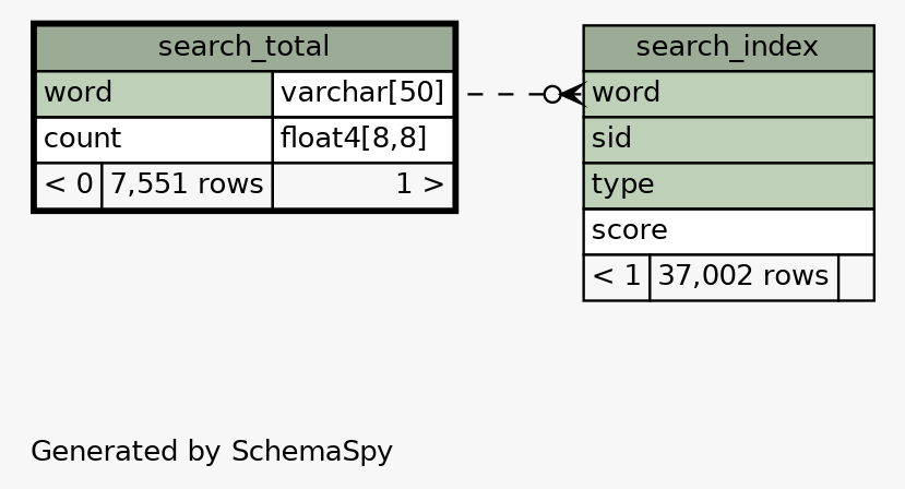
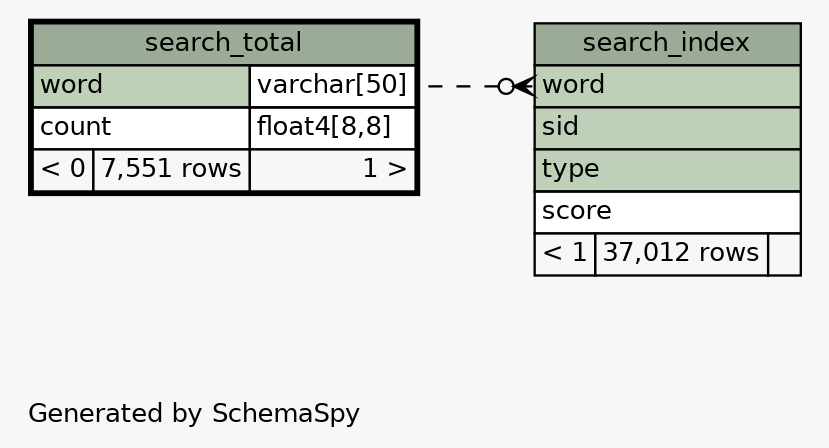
  digraph {
    bgcolor="#f7f7f7"
    fontname=Helvetica
    fontsize=11
    label="\nGenerated by SchemaSpy"
    labeljust=l
    nodesep=0.18
    rankdir=RL
    ranksep=0.46
    node [fontname=Helvetica fontsize=11 shape=plaintext]
-   n1 [label=<     <TABLE BORDER="0" CELLBORDER="1" CELLSPACING="0" BGCOLOR="#ffffff">       <TR><TD COLSPAN="3" BGCOLOR="#9bab96" ALIGN="CENTER">search_index</TD></TR>       <TR><TD PORT="word" COLSPAN="3" BGCOLOR="#bed1b8" ALIGN="LEFT">word</TD></TR>       <TR><TD PORT="sid" COLSPAN="3" BGCOLOR="#bed1b8" ALIGN="LEFT">sid</TD></TR>       <TR><TD PORT="type" COLSPAN="3" BGCOLOR="#bed1b8" ALIGN="LEFT">type</TD></TR>       <TR><TD PORT="score" COLSPAN="3" ALIGN="LEFT">score</TD></TR>       <TR><TD ALIGN="LEFT" BGCOLOR="#f7f7f7">&lt; 1</TD><TD ALIGN="RIGHT" BGCOLOR="#f7f7f7">37,002 rows</TD><TD ALIGN="RIGHT" BGCOLOR="#f7f7f7">  </TD></TR>     </TABLE>>]
+   n1 [label=<     <TABLE BORDER="0" CELLBORDER="1" CELLSPACING="0" BGCOLOR="#ffffff">       <TR><TD COLSPAN="3" BGCOLOR="#9bab96" ALIGN="CENTER">search_index</TD></TR>       <TR><TD PORT="word" COLSPAN="3" BGCOLOR="#bed1b8" ALIGN="LEFT">word</TD></TR>       <TR><TD PORT="sid" COLSPAN="3" BGCOLOR="#bed1b8" ALIGN="LEFT">sid</TD></TR>       <TR><TD PORT="type" COLSPAN="3" BGCOLOR="#bed1b8" ALIGN="LEFT">type</TD></TR>       <TR><TD PORT="score" COLSPAN="3" ALIGN="LEFT">score</TD></TR>       <TR><TD ALIGN="LEFT" BGCOLOR="#f7f7f7">&lt; 1</TD><TD ALIGN="RIGHT" BGCOLOR="#f7f7f7">37,012 rows</TD><TD ALIGN="RIGHT" BGCOLOR="#f7f7f7">  </TD></TR>     </TABLE>>]
    n2 [label=<     <TABLE BORDER="2" CELLBORDER="1" CELLSPACING="0" BGCOLOR="#ffffff">       <TR><TD COLSPAN="3" BGCOLOR="#9bab96" ALIGN="CENTER">search_total</TD></TR>       <TR><TD PORT="word" COLSPAN="2" BGCOLOR="#bed1b8" ALIGN="LEFT">word</TD><TD PORT="word.type" ALIGN="LEFT">varchar[50]</TD></TR>       <TR><TD PORT="count" COLSPAN="2" ALIGN="LEFT">count</TD><TD PORT="count.type" ALIGN="LEFT">float4[8,8]</TD></TR>       <TR><TD ALIGN="LEFT" BGCOLOR="#f7f7f7">&lt; 0</TD><TD ALIGN="RIGHT" BGCOLOR="#f7f7f7">7,551 rows</TD><TD ALIGN="RIGHT" BGCOLOR="#f7f7f7">1 &gt;</TD></TR>     </TABLE>>]
    n1 -> n2 [arrowhead=none arrowsize=0.8 arrowtail=crowodot dir=back headport="word.type:e" style=dashed tailport="word:w"]
  }
